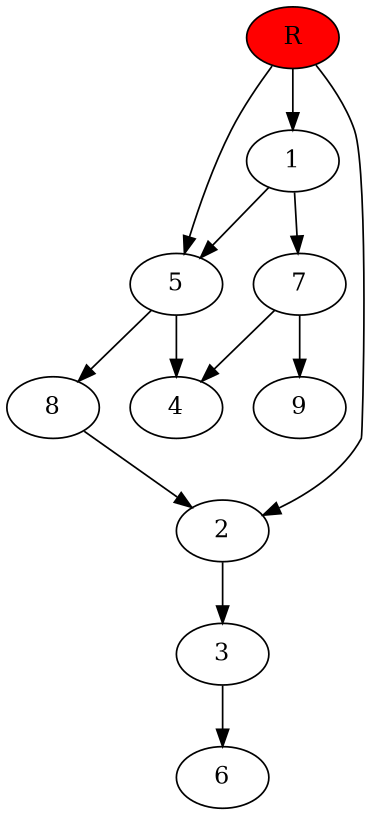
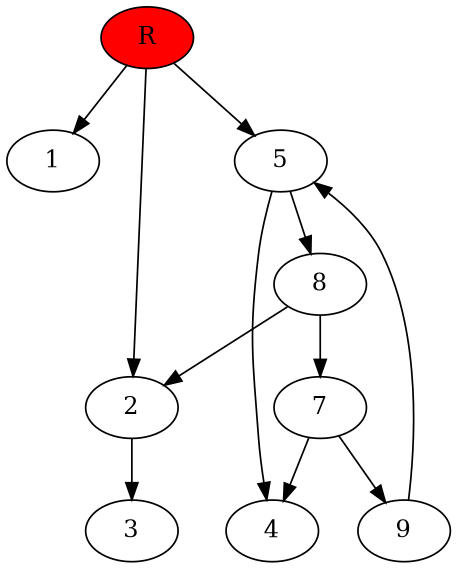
  digraph {
    1
    5
    2
    3
    8
    4
-   6
    7
    9
    R [fillcolor="#ff0000" style=filled]
-   1 -> 5
+   9 -> 5
    5 -> 8
    5 -> 4
    2 -> 3
-   3 -> 6
    8 -> 2
-   1 -> 7
+   8 -> 7
    7 -> 4
    7 -> 9
    R -> 1
    R -> 5
    R -> 2
  }
